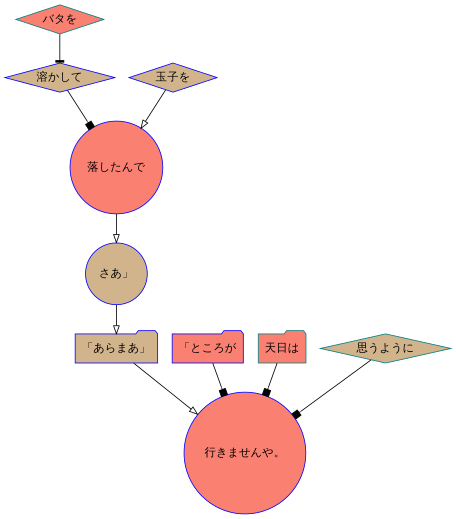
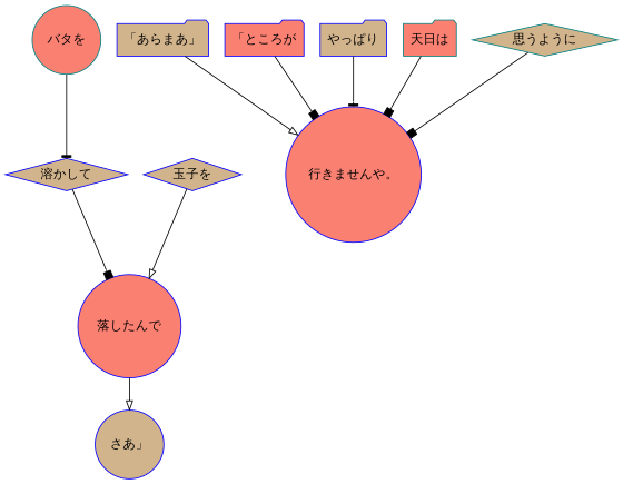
  digraph {
    fontname="PT Serif"
    node [color=blue fillcolor=tan fontname="PT Serif" shape=circle style=filled]
    edge [arrowhead=box fontname="PT Serif"]
-   n1 [color=teal fillcolor=salmon label="バタを" shape=diamond]
+   n1 [color=teal fillcolor=salmon label="バタを"]
    n2 [label="溶かして" shape=diamond]
    n3 [fillcolor=salmon label="落したんで"]
    n4 [label="さあ」"]
    n5 [label="玉子を" shape=diamond]
    n6 [label="「あらまあ」" shape=folder]
    n7 [fillcolor=salmon label="行きませんや。"]
    n8 [fillcolor=salmon label="「ところが" shape=folder]
+   n9 [label="やっぱり" shape=folder]
    n10 [color=teal fillcolor=salmon label="天日は" shape=folder]
    n11 [color=teal label="思うように" shape=diamond]
    n1 -> n2 [arrowhead=tee]
    n2 -> n3
    n3 -> n4 [arrowhead=onormal]
-   n4 -> n6 [arrowhead=onormal]
    n5 -> n3 [arrowhead=onormal]
    n6 -> n7 [arrowhead=onormal]
    n8 -> n7
+   n9 -> n7 [arrowhead=tee]
    n10 -> n7
    n11 -> n7
  }
